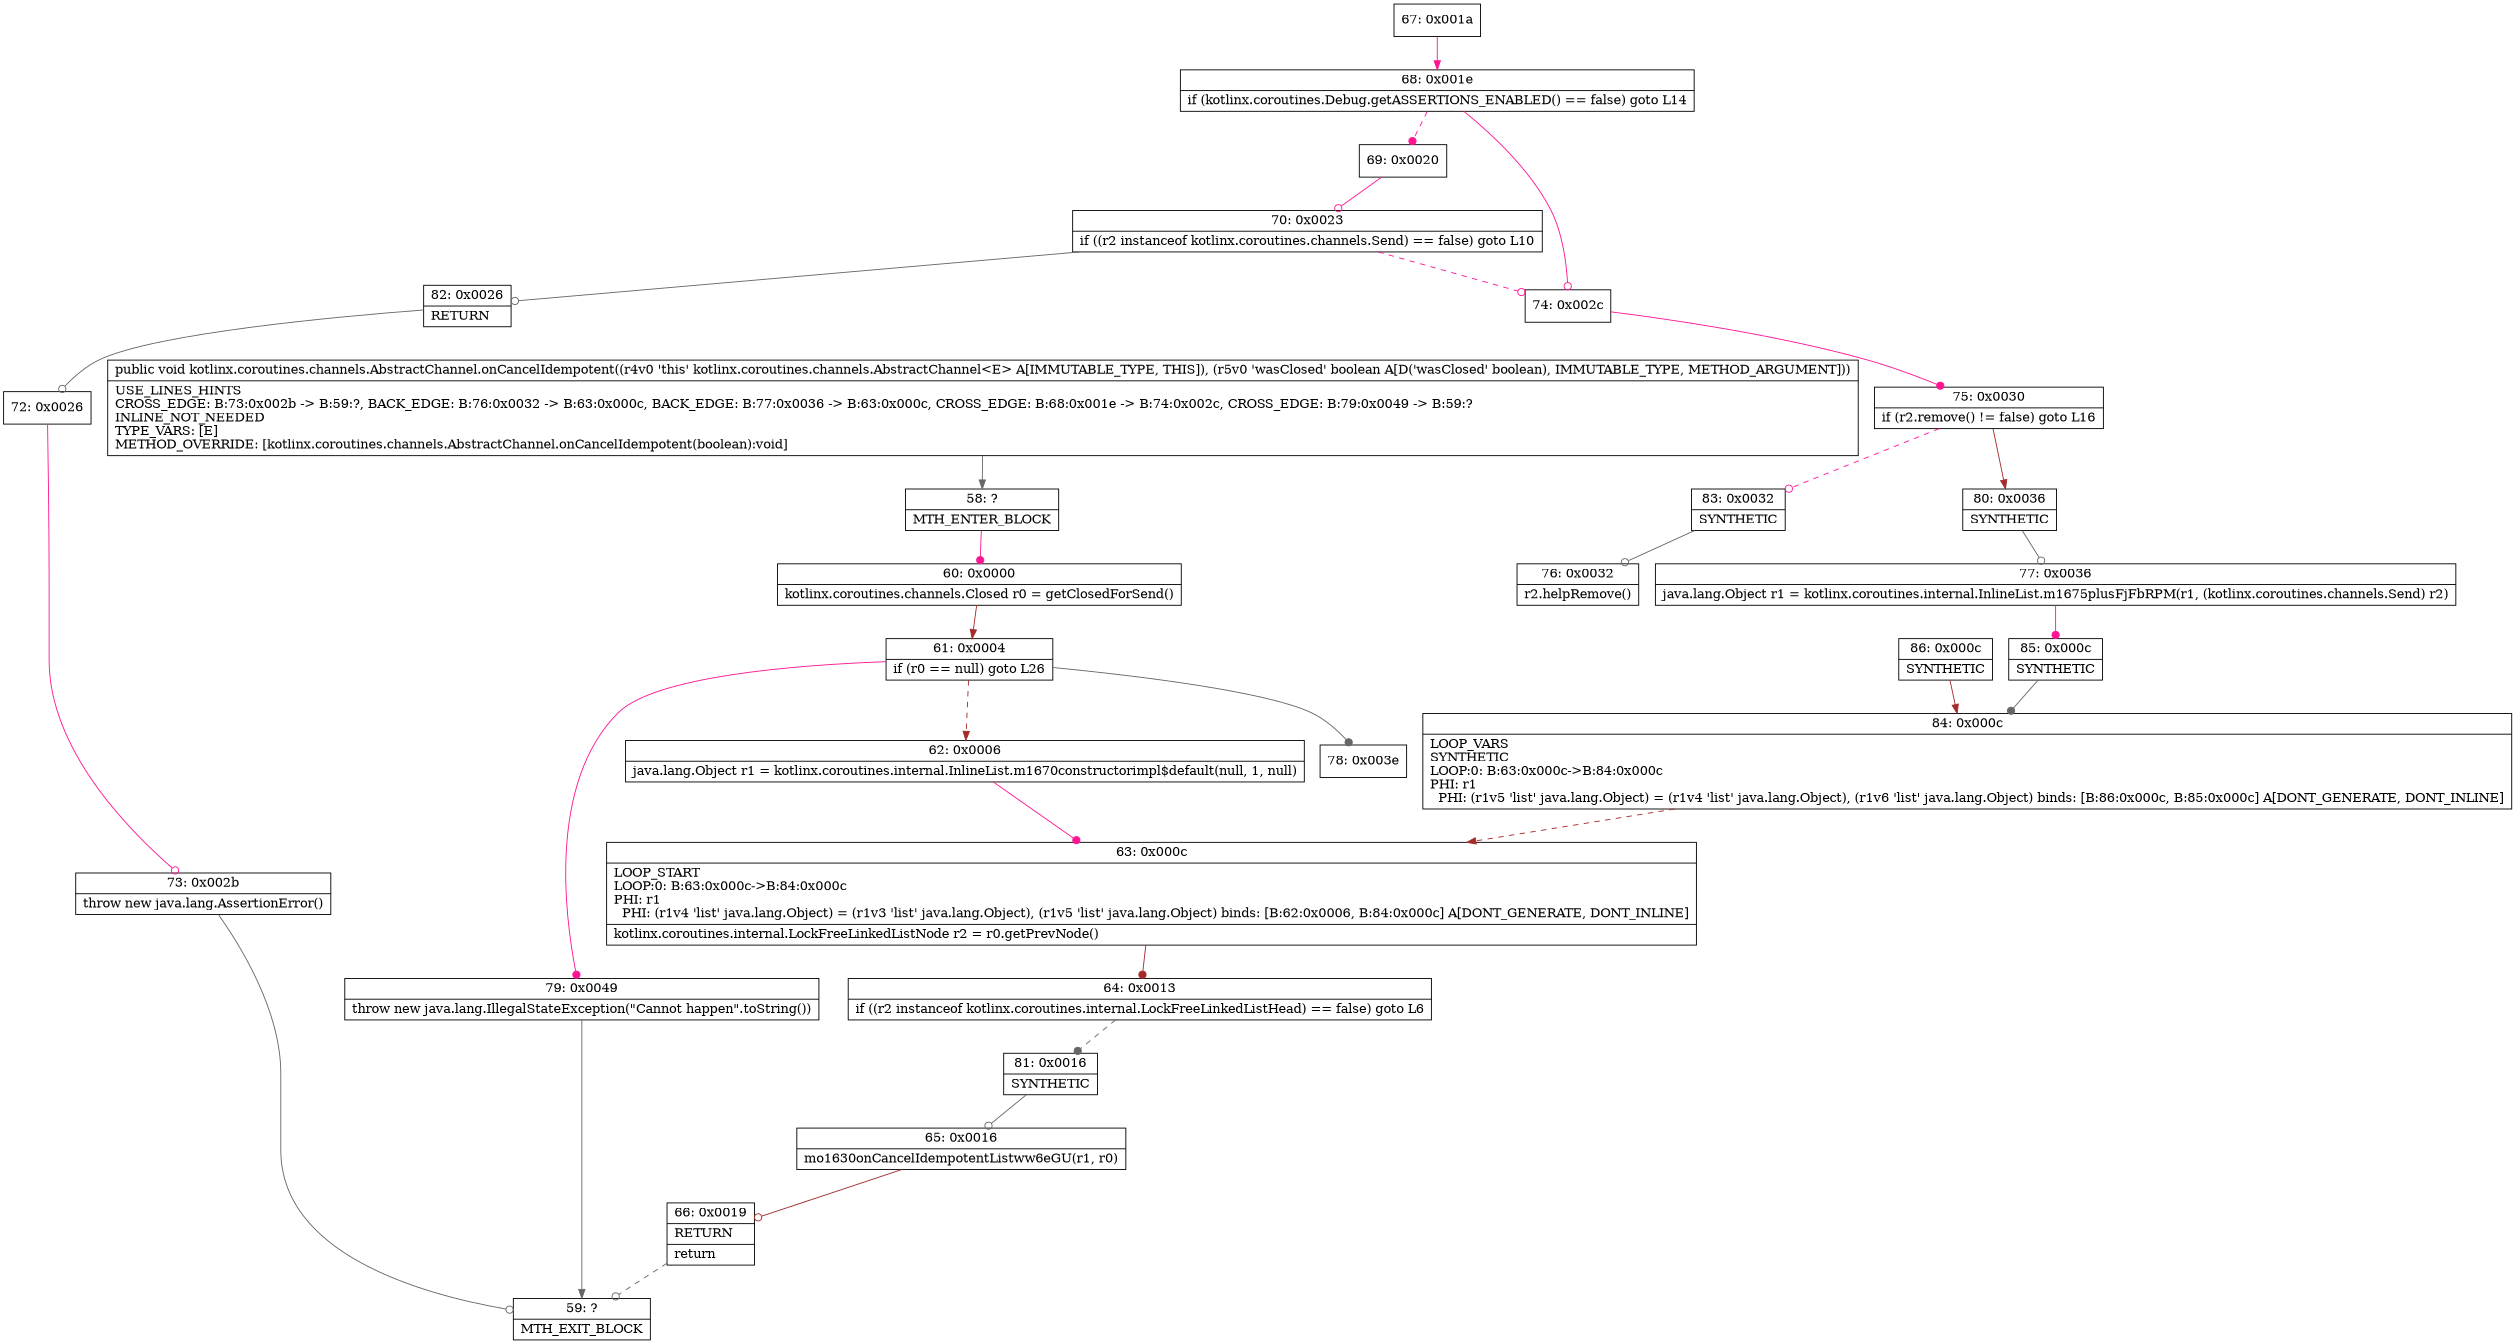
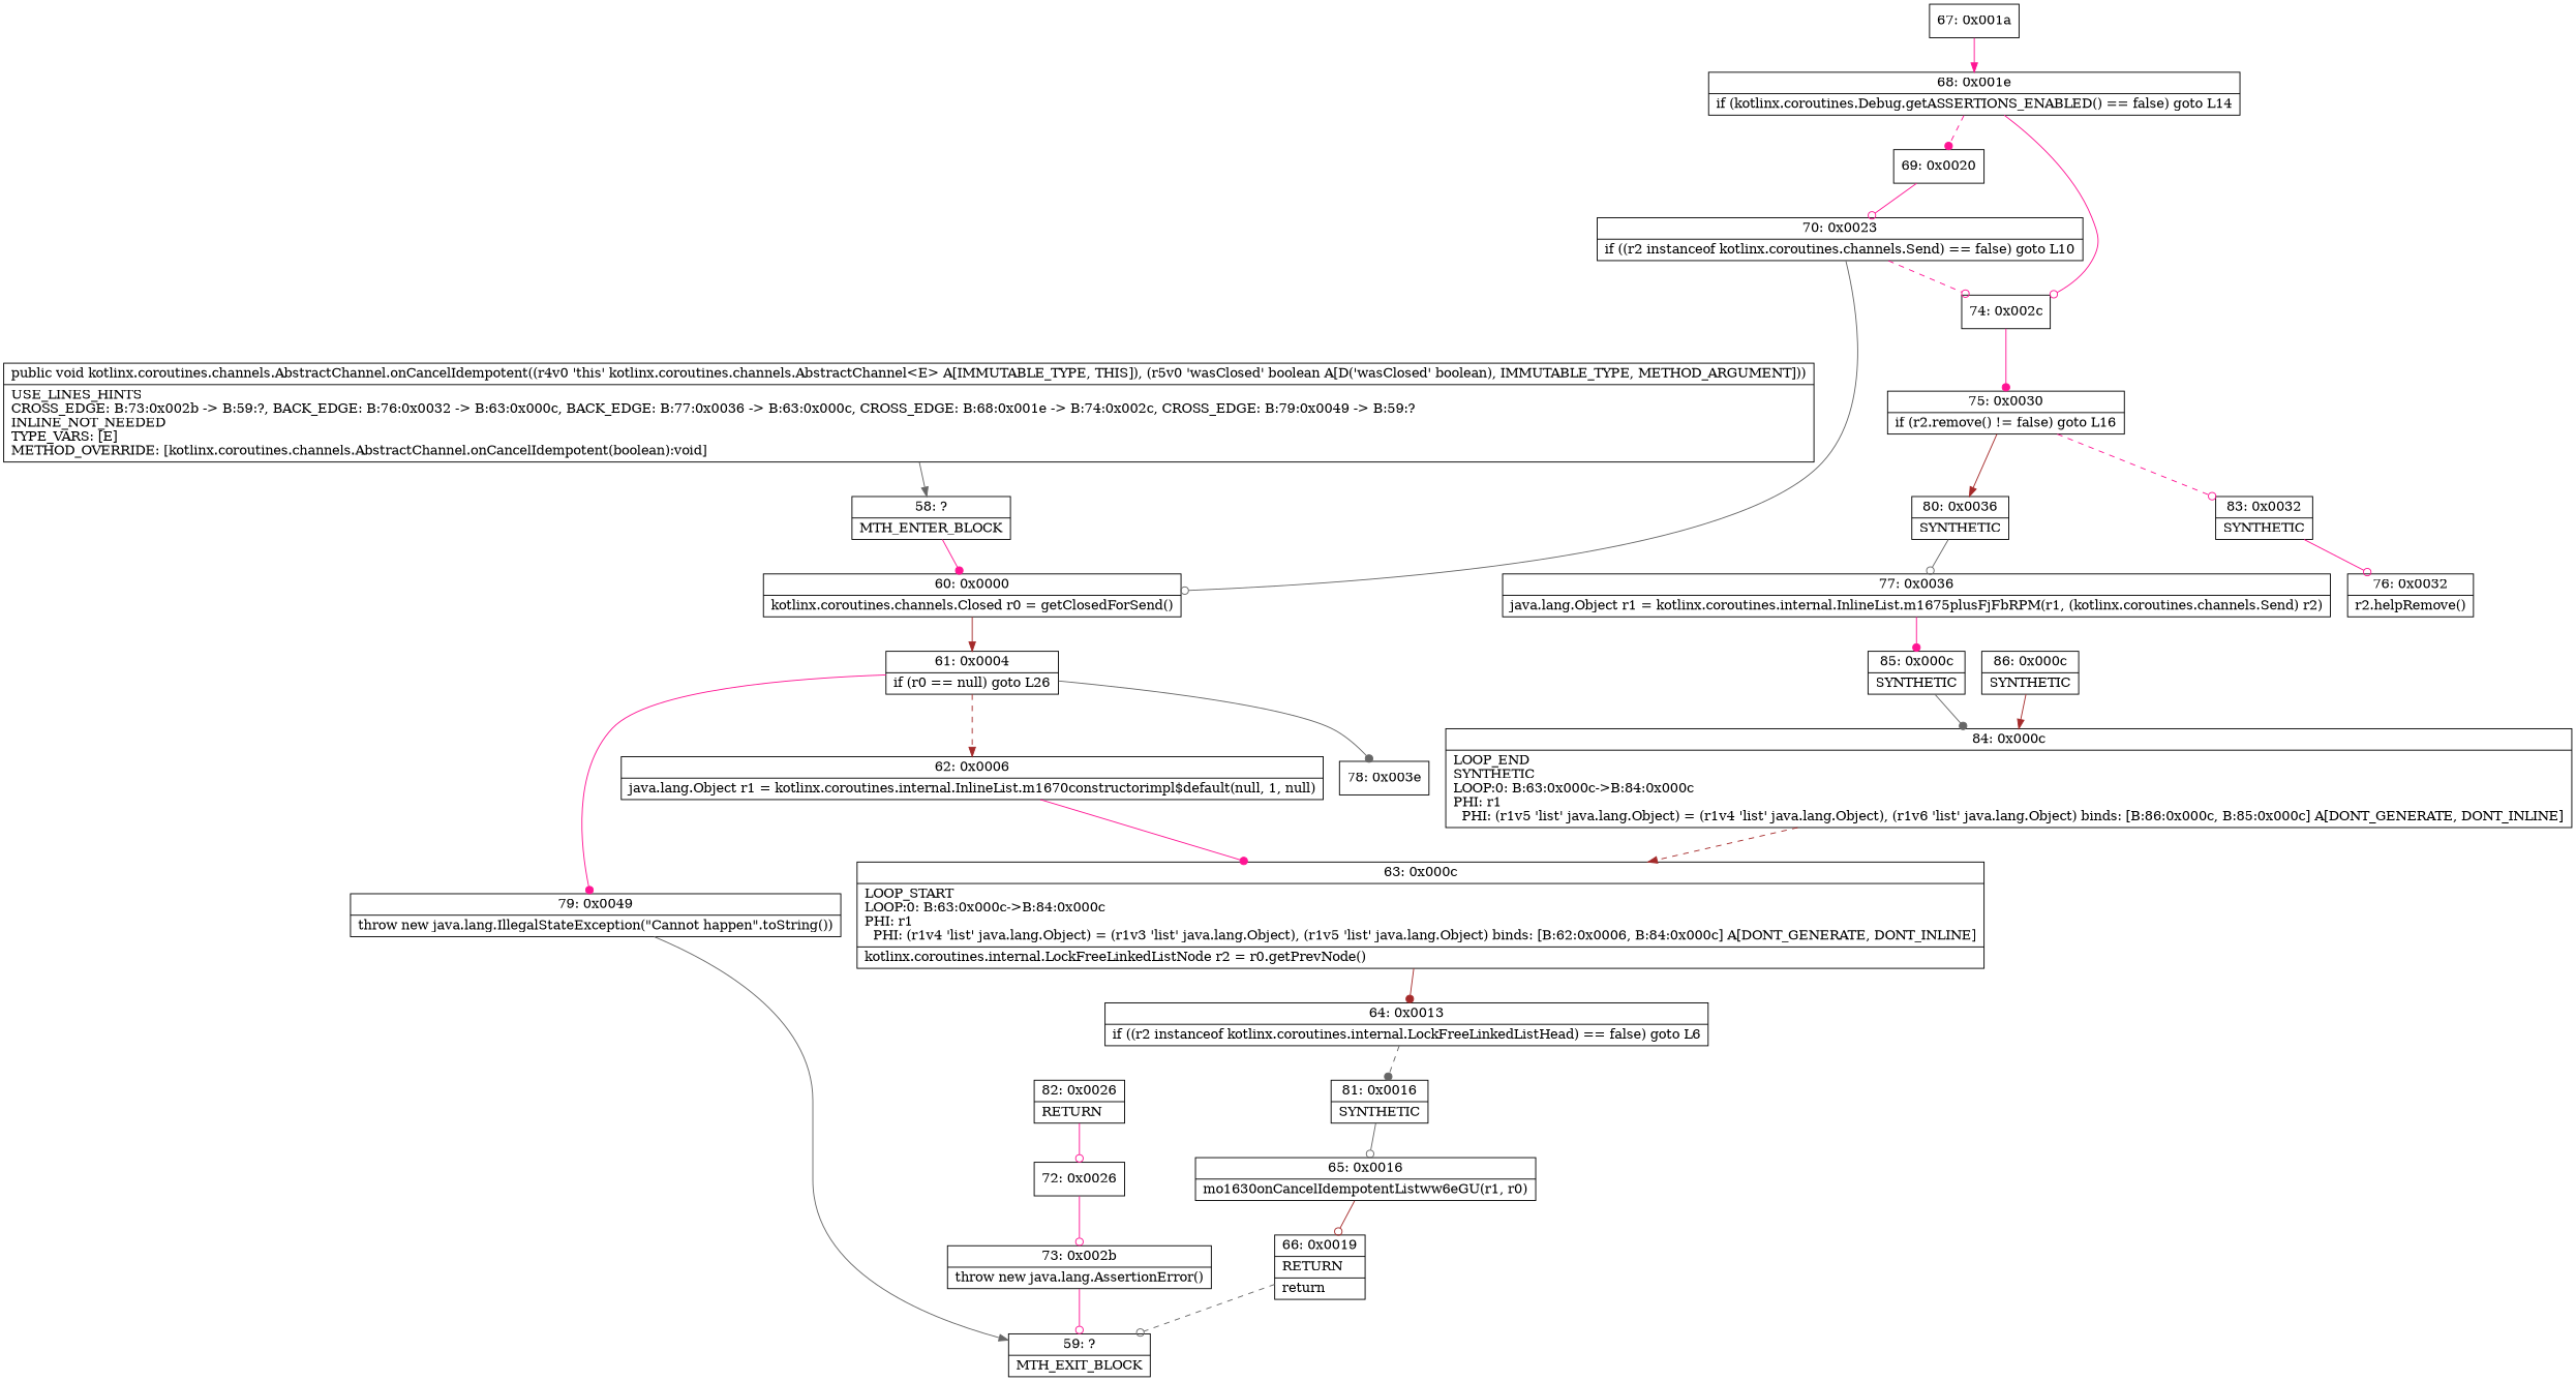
  digraph {
    node [shape=record]
    edge [arrowhead=odot color=deeppink]
    n1 [label="{58\:\ ?|MTH_ENTER_BLOCK\l}"]
    n2 [label="{60\:\ 0x0000|kotlinx.coroutines.channels.Closed r0 = getClosedForSend()\l}"]
    n3 [label="{61\:\ 0x0004|if (r0 == null) goto L26\l}"]
    n4 [label="{62\:\ 0x0006|java.lang.Object r1 = kotlinx.coroutines.internal.InlineList.m1670constructorimpl$default(null, 1, null)\l}"]
    n5 [label="{78\:\ 0x003e}"]
    n6 [label="{79\:\ 0x0049|throw new java.lang.IllegalStateException(\"Cannot happen\".toString())\l}"]
    n7 [label="{63\:\ 0x000c|LOOP_START\lLOOP:0: B:63:0x000c\-\>B:84:0x000c\lPHI: r1 \l  PHI: (r1v4 'list' java.lang.Object) = (r1v3 'list' java.lang.Object), (r1v5 'list' java.lang.Object) binds: [B:62:0x0006, B:84:0x000c] A[DONT_GENERATE, DONT_INLINE]\l|kotlinx.coroutines.internal.LockFreeLinkedListNode r2 = r0.getPrevNode()\l}"]
    n8 [label="{64\:\ 0x0013|if ((r2 instanceof kotlinx.coroutines.internal.LockFreeLinkedListHead) == false) goto L6\l}"]
    n9 [label="{81\:\ 0x0016|SYNTHETIC\l}"]
    n10 [label="{67\:\ 0x001a}"]
    n11 [label="{68\:\ 0x001e|if (kotlinx.coroutines.Debug.getASSERTIONS_ENABLED() == false) goto L14\l}"]
    n12 [label="{65\:\ 0x0016|mo1630onCancelIdempotentListww6eGU(r1, r0)\l}"]
    n13 [label="{69\:\ 0x0020}"]
    n14 [label="{74\:\ 0x002c}"]
    n15 [label="{70\:\ 0x0023|if ((r2 instanceof kotlinx.coroutines.channels.Send) == false) goto L10\l}"]
    n16 [label="{75\:\ 0x0030|if (r2.remove() != false) goto L16\l}"]
    n17 [label="{82\:\ 0x0026|RETURN\l}"]
    n18 [label="{72\:\ 0x0026}"]
    n19 [label="{73\:\ 0x002b|throw new java.lang.AssertionError()\l}"]
    n20 [label="{59\:\ ?|MTH_EXIT_BLOCK\l}"]
    n21 [label="{80\:\ 0x0036|SYNTHETIC\l}"]
    n22 [label="{83\:\ 0x0032|SYNTHETIC\l}"]
    n23 [label="{77\:\ 0x0036|java.lang.Object r1 = kotlinx.coroutines.internal.InlineList.m1675plusFjFbRPM(r1, (kotlinx.coroutines.channels.Send) r2)\l}"]
    n24 [label="{76\:\ 0x0032|r2.helpRemove()\l}"]
    n25 [label="{85\:\ 0x000c|SYNTHETIC\l}"]
-   n26 [label="{84\:\ 0x000c|LOOP_VARS\lSYNTHETIC\lLOOP:0: B:63:0x000c\-\>B:84:0x000c\lPHI: r1 \l  PHI: (r1v5 'list' java.lang.Object) = (r1v4 'list' java.lang.Object), (r1v6 'list' java.lang.Object) binds: [B:86:0x000c, B:85:0x000c] A[DONT_GENERATE, DONT_INLINE]\l}"]
+   n26 [label="{84\:\ 0x000c|LOOP_END\lSYNTHETIC\lLOOP:0: B:63:0x000c\-\>B:84:0x000c\lPHI: r1 \l  PHI: (r1v5 'list' java.lang.Object) = (r1v4 'list' java.lang.Object), (r1v6 'list' java.lang.Object) binds: [B:86:0x000c, B:85:0x000c] A[DONT_GENERATE, DONT_INLINE]\l}"]
    n27 [label="{86\:\ 0x000c|SYNTHETIC\l}"]
    n28 [label="{66\:\ 0x0019|RETURN\l|return\l}"]
    n29 [label="{public void kotlinx.coroutines.channels.AbstractChannel.onCancelIdempotent((r4v0 'this' kotlinx.coroutines.channels.AbstractChannel\<E\> A[IMMUTABLE_TYPE, THIS]), (r5v0 'wasClosed' boolean A[D('wasClosed' boolean), IMMUTABLE_TYPE, METHOD_ARGUMENT]))  | USE_LINES_HINTS\lCROSS_EDGE: B:73:0x002b \-\> B:59:?, BACK_EDGE: B:76:0x0032 \-\> B:63:0x000c, BACK_EDGE: B:77:0x0036 \-\> B:63:0x000c, CROSS_EDGE: B:68:0x001e \-\> B:74:0x002c, CROSS_EDGE: B:79:0x0049 \-\> B:59:?\lINLINE_NOT_NEEDED\lTYPE_VARS: [E]\lMETHOD_OVERRIDE: [kotlinx.coroutines.channels.AbstractChannel.onCancelIdempotent(boolean):void]\l}"]
    n1 -> n2 [arrowhead=dot]
    n2 -> n3 [arrowhead=normal color=brown]
    n3 -> n4 [arrowhead=normal color=brown style=dashed]
    n3 -> n5 [arrowhead=dot color=gray40]
    n3 -> n6 [arrowhead=dot]
    n4 -> n7 [arrowhead=dot]
    n6 -> n20 [arrowhead=normal color=gray40]
    n7 -> n8 [arrowhead=dot color=brown]
    n8 -> n9 [arrowhead=dot color=gray40 style=dashed]
    n9 -> n12 [color=gray40]
    n10 -> n11 [arrowhead=normal]
    n11 -> n13 [arrowhead=dot style=dashed]
    n11 -> n14
    n12 -> n28 [color=brown]
    n13 -> n15
    n14 -> n16 [arrowhead=dot]
    n15 -> n14 [style=dashed]
-   n15 -> n17 [color=gray40]
+   n15 -> n2 [color=gray40]
    n16 -> n21 [arrowhead=normal color=brown]
    n16 -> n22 [style=dashed]
-   n17 -> n18 [color=gray40]
+   n17 -> n18
    n18 -> n19
-   n19 -> n20 [color=gray40]
+   n19 -> n20
    n21 -> n23 [color=gray40]
-   n22 -> n24 [color=gray40]
+   n22 -> n24
    n23 -> n25 [arrowhead=dot]
    n25 -> n26 [arrowhead=dot color=gray40]
    n26 -> n7 [arrowhead=normal color=brown style=dashed]
    n27 -> n26 [arrowhead=normal color=brown]
    n28 -> n20 [color=gray40 style=dashed]
    n29 -> n1 [arrowhead=normal color=gray40]
  }
